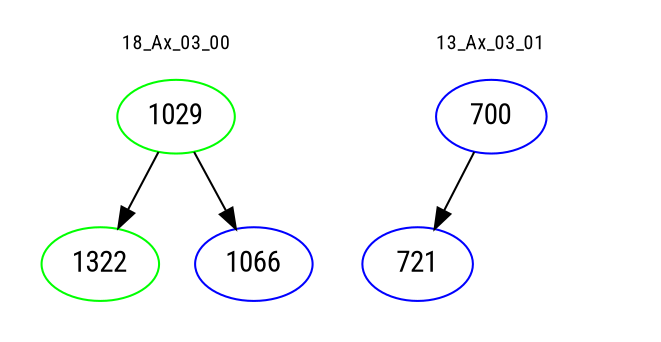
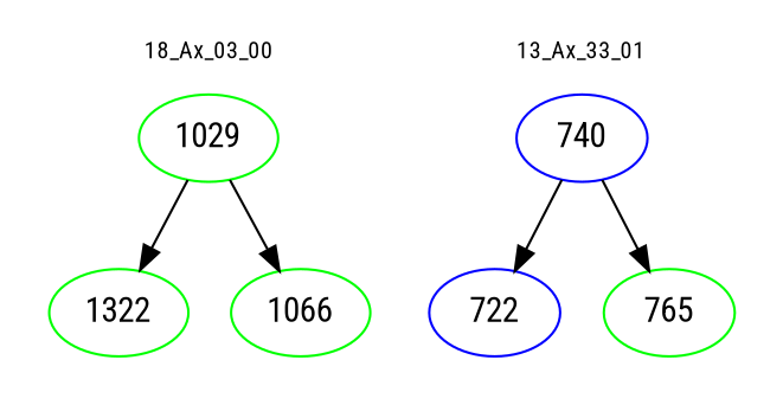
  digraph {
    fontname="Roboto Condensed"
    node [color=green fontname="Roboto Condensed"]
    edge [color=black fontname="Roboto Condensed"]
    n1 [label=1029]
    n2 [label=1322]
-   n3 [color=blue label=1066]
-   n4 [color=blue label=700]
-   n5 [color=blue label=721]
+   n3 [label=1066]
+   n4 [color=blue label=740]
+   n5 [color=blue label=722]
+   n6 [label=765]
    subgraph cluster_1 {
      color=white
      fontsize=10
      label="18_Ax_03_00"
      n1
      n2
      n3
    }
    subgraph cluster_2 {
      color=white
      fontsize=10
-     label="13_Ax_03_01"
+     label="13_Ax_33_01"
      n4
      n5
+     n6
    }
    n1 -> n2
    n1 -> n3
    n4 -> n5
+   n4 -> n6
  }
